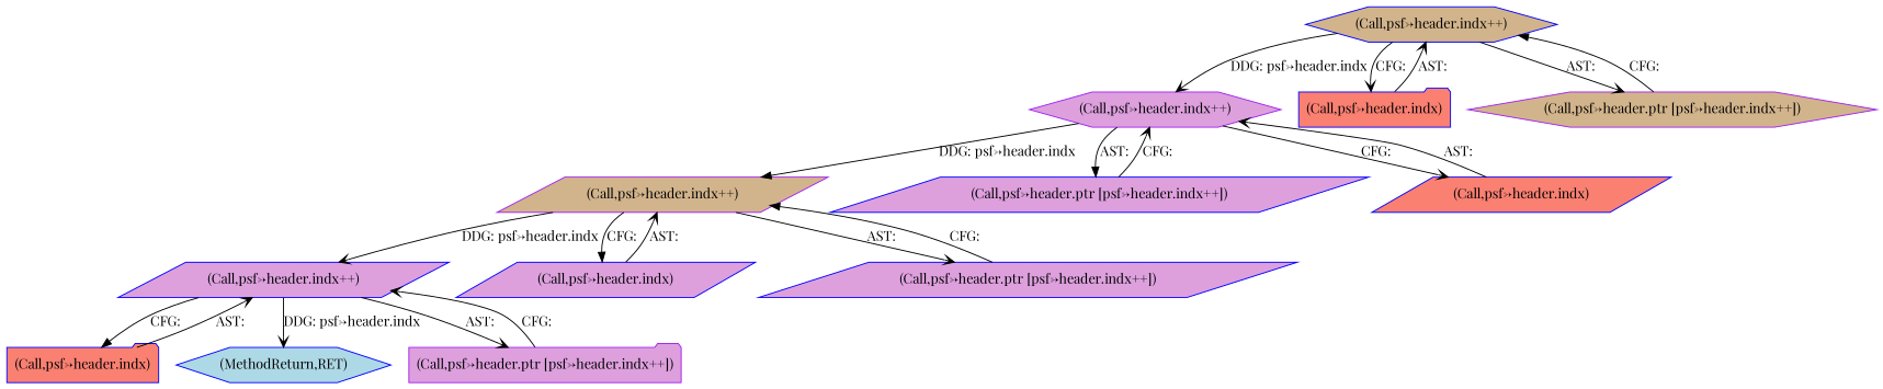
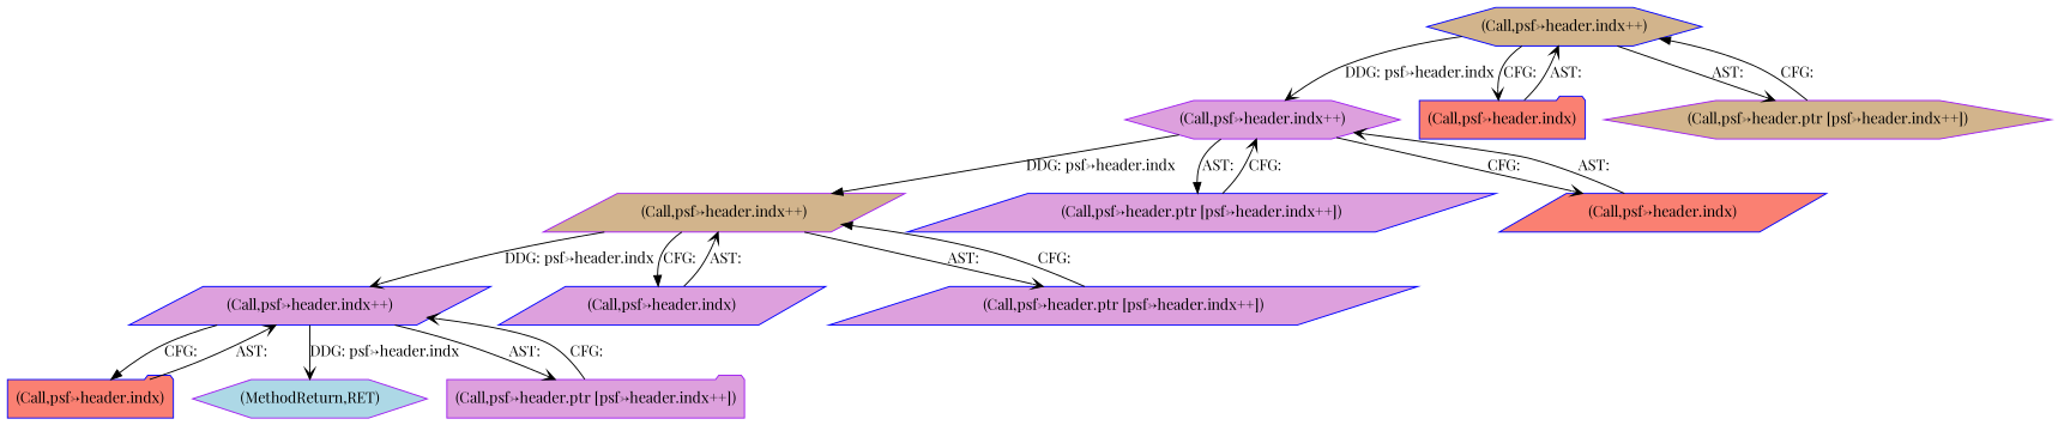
  digraph {
    fontname="Playfair Display"
    node [style=filled fillcolor=plum color=blue shape=parallelogram fontname="Playfair Display"]
    edge [arrowhead=vee fontname="Playfair Display"]
    n1 [label="(Call,psf->header.indx++)" fillcolor=tan color=purple]
    n2 [label="(Call,psf->header.indx++)"]
    n3 [label="(Call,psf->header.indx)"]
    n4 [label="(Call,psf->header.ptr [psf->header.indx++])"]
    n5 [label="(Call,psf->header.indx++)" color=purple shape=hexagon]
    n6 [label="(Call,psf->header.ptr [psf->header.indx++])"]
    n7 [label="(Call,psf->header.indx)" fillcolor=salmon]
    n8 [label="(Call,psf->header.indx++)" fillcolor=tan shape=hexagon]
    n9 [label="(Call,psf->header.indx)" fillcolor=salmon shape=folder]
    n10 [label="(Call,psf->header.ptr [psf->header.indx++])" fillcolor=tan color=purple shape=hexagon]
    n11 [label="(Call,psf->header.indx)" fillcolor=salmon shape=folder]
-   n12 [label="(MethodReturn,RET)" fillcolor=lightblue shape=hexagon]
+   n12 [label="(MethodReturn,RET)" fillcolor=lightblue color=purple shape=hexagon]
    n13 [label="(Call,psf->header.ptr [psf->header.indx++])" color=purple shape=folder]
    n1 -> n2 [label="DDG: psf->header.indx"]
    n1 -> n3 [label="CFG: " arrowhead=normal]
    n1 -> n4 [label="AST: "]
    n2 -> n11 [label="CFG: " arrowhead=normal]
    n2 -> n12 [label="DDG: psf->header.indx"]
    n2 -> n13 [label="AST: "]
    n3 -> n1 [label="AST: "]
    n4 -> n1 [label="CFG: " arrowhead=normal]
    n5 -> n1 [label="DDG: psf->header.indx" arrowhead=normal]
    n5 -> n6 [label="AST: " arrowhead=normal]
    n5 -> n7 [label="CFG: "]
    n6 -> n5 [label="CFG: "]
    n7 -> n5 [label="AST: "]
    n8 -> n5 [label="DDG: psf->header.indx"]
    n8 -> n9 [label="CFG: "]
    n8 -> n10 [label="AST: "]
    n9 -> n8 [label="AST: "]
    n10 -> n8 [label="CFG: " arrowhead=normal]
    n11 -> n2 [label="AST: "]
    n13 -> n2 [label="CFG: "]
  }
